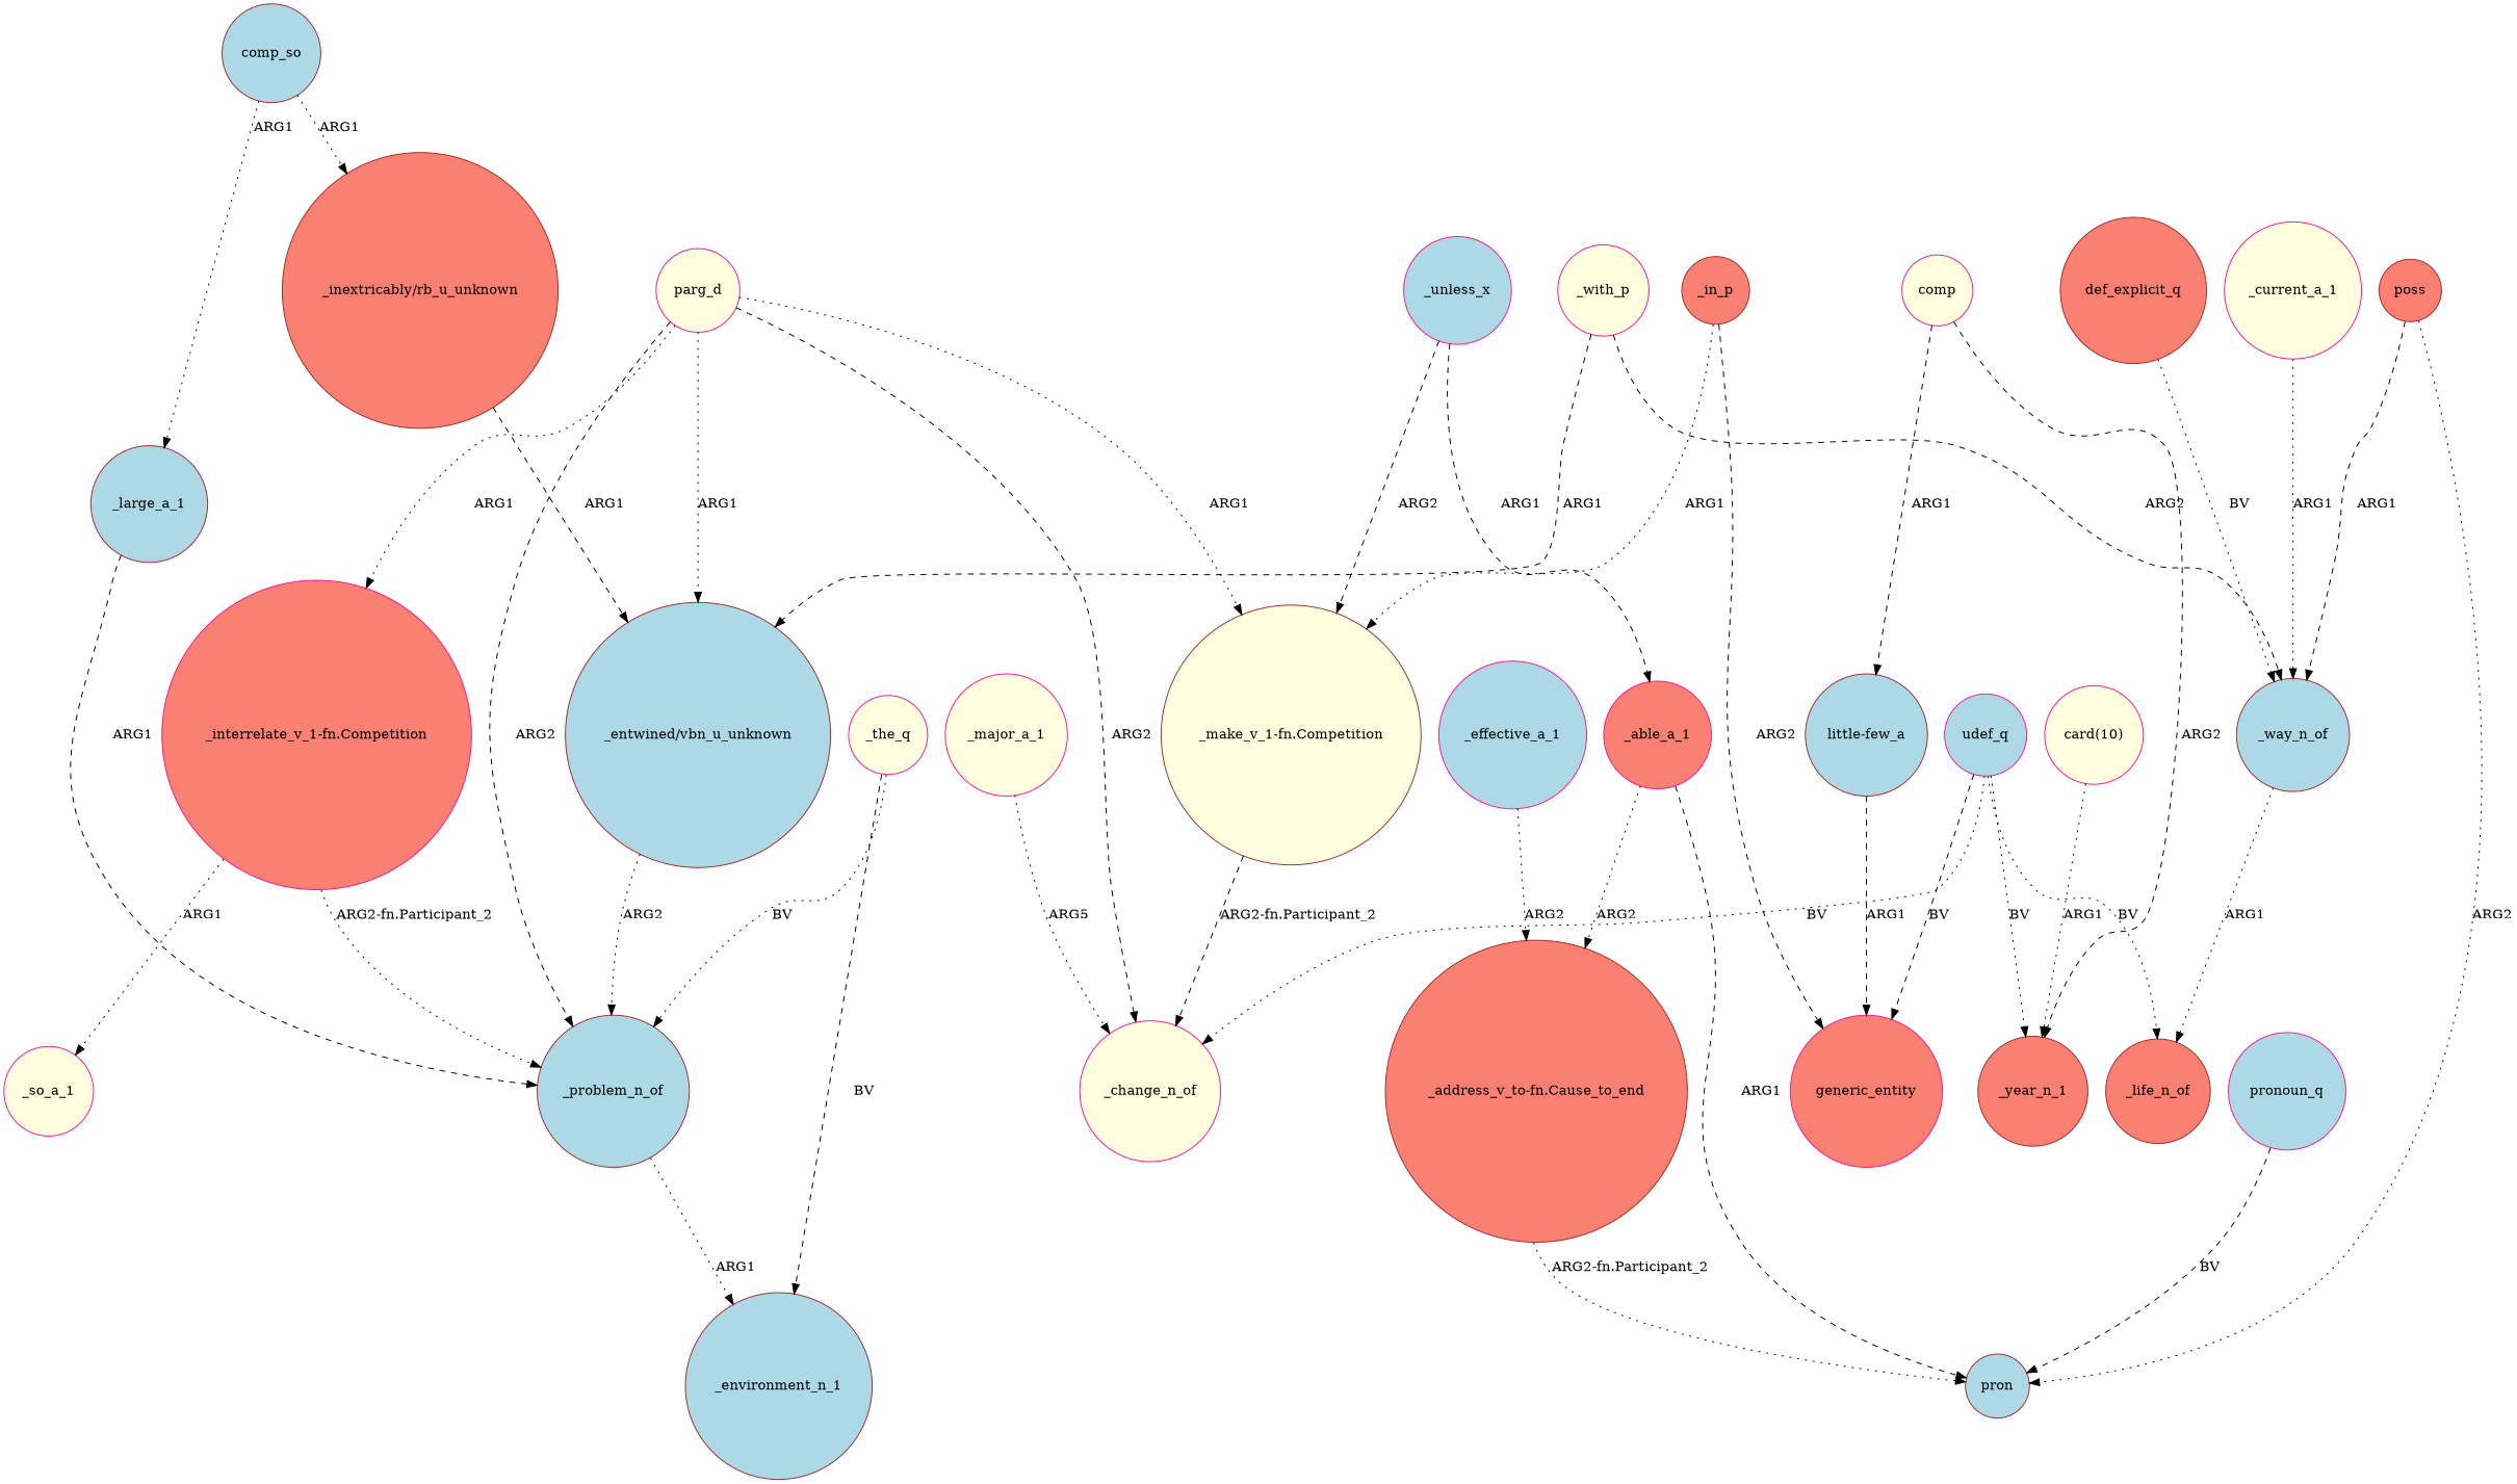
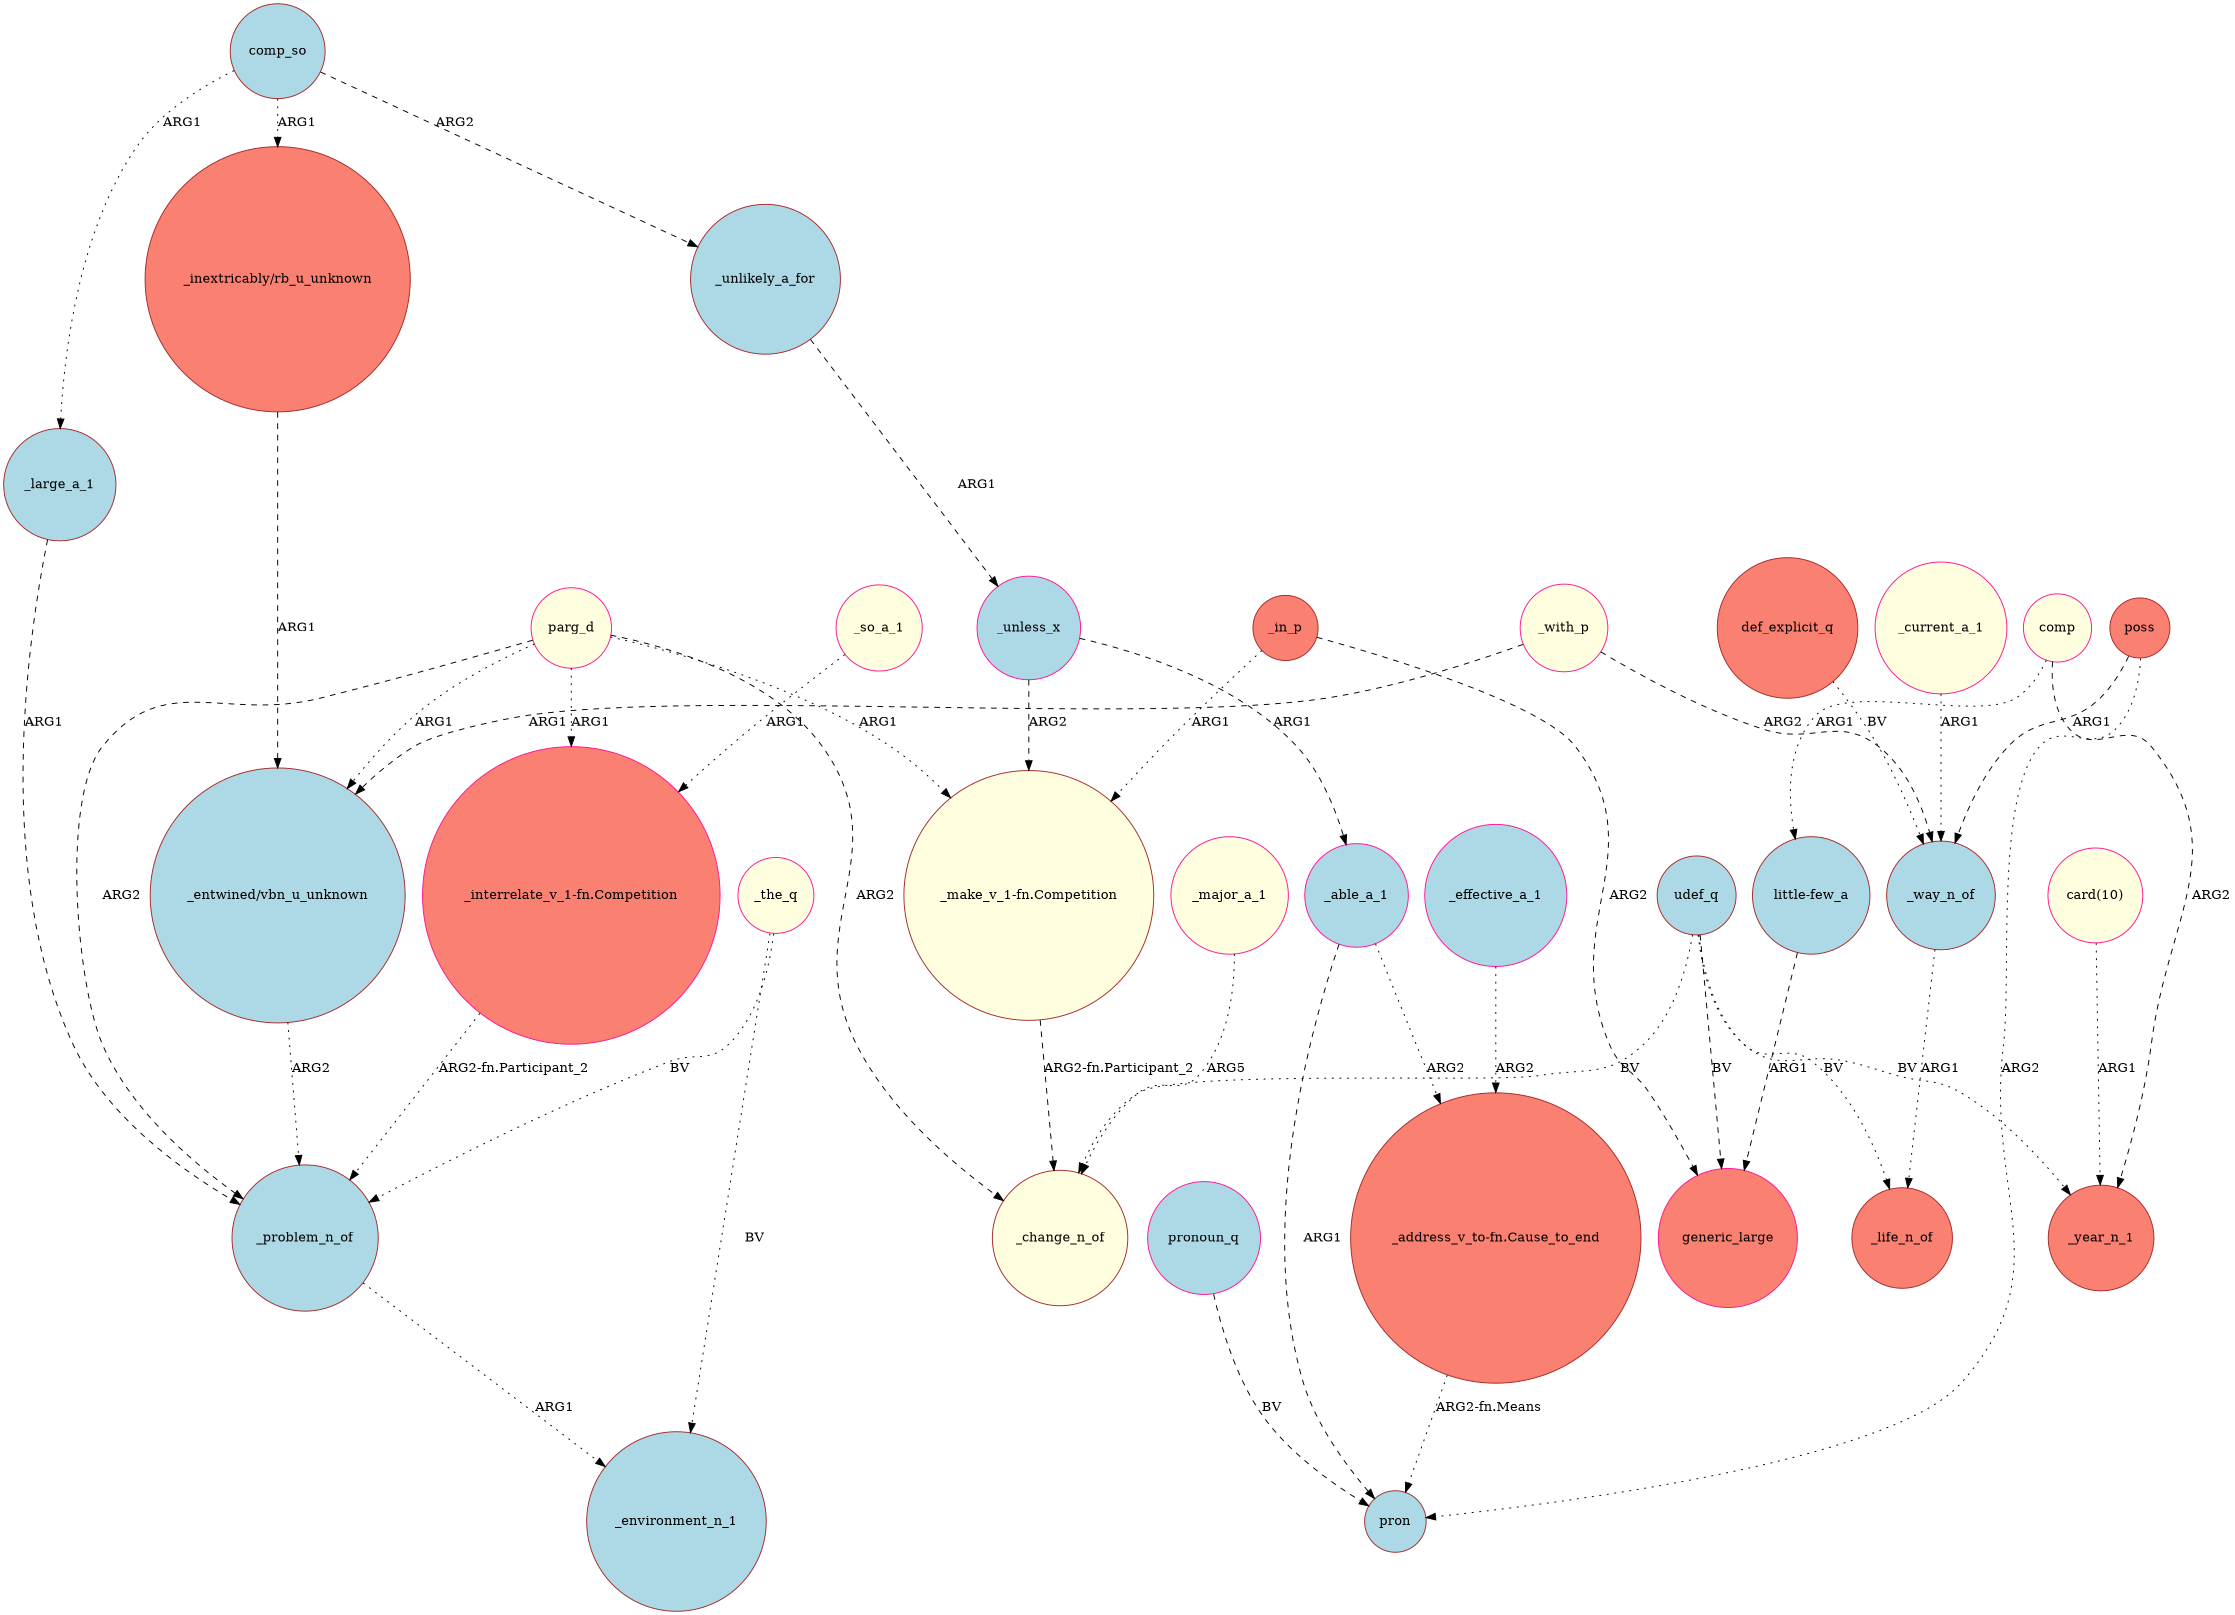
  digraph {
    node [color=brown fillcolor=lightblue shape=circle style=filled]
    edge [style=dotted]
-   udef_q [color=deeppink]
-   _change_n_of [color=deeppink fillcolor=lightyellow]
+   udef_q
+   _change_n_of [fillcolor=lightyellow]
    _life_n_of [fillcolor=salmon]
-   generic_entity [color=deeppink fillcolor=salmon]
+   generic_entity [color=deeppink fillcolor=salmon label=generic_large]
    _year_n_1 [fillcolor=salmon]
    parg_d [color=deeppink fillcolor=lightyellow]
    "_entwined/vbn_u_unknown"
    "_make_v_1-fn.Competition" [fillcolor=lightyellow]
    "_interrelate_v_1-fn.Competition" [color=deeppink fillcolor=salmon]
    _problem_n_of
    _environment_n_1
    poss [fillcolor=salmon]
    _way_n_of
    pron
-   _able_a_1 [color=deeppink fillcolor=salmon]
+   _able_a_1 [color=deeppink]
    "_address_v_to-fn.Cause_to_end" [fillcolor=salmon]
    _effective_a_1 [color=deeppink]
    _unless_x [color=deeppink]
    _with_p [color=deeppink fillcolor=lightyellow]
    "_inextricably/rb_u_unknown" [fillcolor=salmon]
    comp_so
+   _unlikely_a_for
    _large_a_1
    "little-few_a"
    _the_q [color=deeppink fillcolor=lightyellow]
    pronoun_q [color=deeppink]
    _major_a_1 [color=deeppink fillcolor=lightyellow]
    _in_p [fillcolor=salmon]
    _current_a_1 [color=deeppink fillcolor=lightyellow]
    _so_a_1 [color=deeppink fillcolor=lightyellow]
    def_explicit_q [fillcolor=salmon]
    comp [color=deeppink fillcolor=lightyellow]
    "card(10)" [color=deeppink fillcolor=lightyellow]
    udef_q -> _change_n_of [label=BV]
    udef_q -> _life_n_of [label=BV]
    udef_q -> generic_entity [label=BV style=dashed]
    udef_q -> _year_n_1 [label=BV]
    parg_d -> _change_n_of [label=ARG2 style=dashed]
    parg_d -> "_entwined/vbn_u_unknown" [label=ARG1]
    parg_d -> "_make_v_1-fn.Competition" [label=ARG1]
    parg_d -> "_interrelate_v_1-fn.Competition" [label=ARG1]
    parg_d -> _problem_n_of [label=ARG2 style=dashed]
    "_entwined/vbn_u_unknown" -> _problem_n_of [label=ARG2]
    "_make_v_1-fn.Competition" -> _change_n_of [label="ARG2-fn.Participant_2" style=dashed]
    "_interrelate_v_1-fn.Competition" -> _problem_n_of [label="ARG2-fn.Participant_2"]
    _problem_n_of -> _environment_n_1 [label=ARG1]
    poss -> _way_n_of [label=ARG1 style=dashed]
    poss -> pron [label=ARG2]
    _way_n_of -> _life_n_of [label=ARG1]
    _able_a_1 -> pron [label=ARG1 style=dashed]
    _able_a_1 -> "_address_v_to-fn.Cause_to_end" [label=ARG2]
-   "_address_v_to-fn.Cause_to_end" -> pron [label="ARG2-fn.Participant_2"]
+   "_address_v_to-fn.Cause_to_end" -> pron [label="ARG2-fn.Means"]
    _effective_a_1 -> "_address_v_to-fn.Cause_to_end" [label=ARG2]
    _unless_x -> "_make_v_1-fn.Competition" [label=ARG2 style=dashed]
    _unless_x -> _able_a_1 [label=ARG1 style=dashed]
    _with_p -> "_entwined/vbn_u_unknown" [label=ARG1 style=dashed]
    _with_p -> _way_n_of [label=ARG2 style=dashed]
    "_inextricably/rb_u_unknown" -> "_entwined/vbn_u_unknown" [label=ARG1 style=dashed]
    comp_so -> "_inextricably/rb_u_unknown" [label=ARG1]
+   comp_so -> _unlikely_a_for [label=ARG2 style=dashed]
    comp_so -> _large_a_1 [label=ARG1]
+   _unlikely_a_for -> _unless_x [label=ARG1 style=dashed]
    _large_a_1 -> _problem_n_of [label=ARG1 style=dashed]
    "little-few_a" -> generic_entity [label=ARG1 style=dashed]
    _the_q -> _problem_n_of [label=BV]
-   _the_q -> _environment_n_1 [label=BV style=dashed]
+   _the_q -> _environment_n_1 [label=BV]
    pronoun_q -> pron [label=BV style=dashed]
    _major_a_1 -> _change_n_of [label=ARG5]
    _in_p -> generic_entity [label=ARG2 style=dashed]
    _in_p -> "_make_v_1-fn.Competition" [label=ARG1]
    _current_a_1 -> _way_n_of [label=ARG1]
-   "_interrelate_v_1-fn.Competition" -> _so_a_1 [label=ARG1]
+   _so_a_1 -> "_interrelate_v_1-fn.Competition" [label=ARG1]
    def_explicit_q -> _way_n_of [label=BV]
    comp -> _year_n_1 [label=ARG2 style=dashed]
-   comp -> "little-few_a" [label=ARG1 style=dashed]
+   comp -> "little-few_a" [label=ARG1]
    "card(10)" -> _year_n_1 [label=ARG1]
  }
